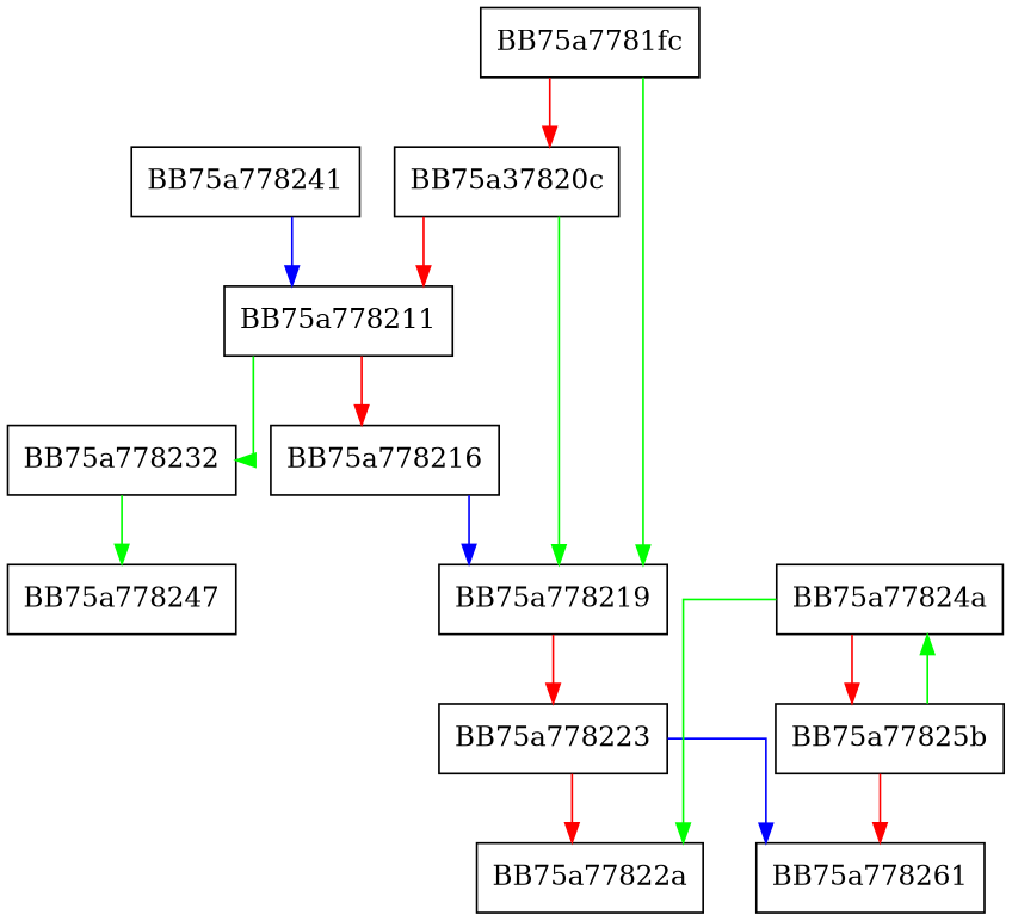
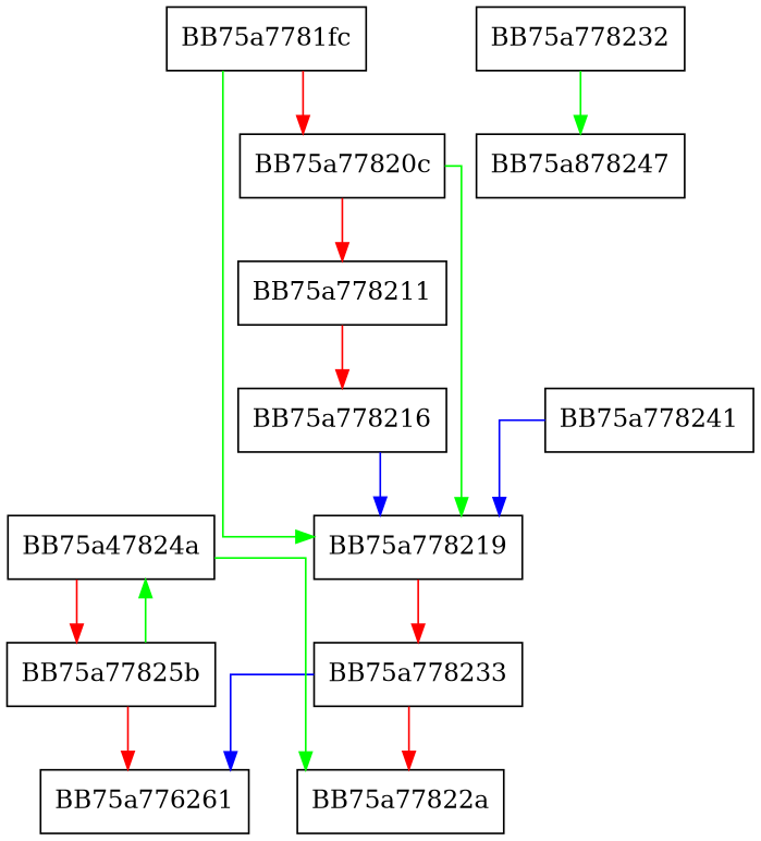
  digraph {
    splines=ortho
    node [shape=box]
    edge [color=red]
    BB75a7781fc
    BB75a778219
-   BB75a77820c [label=BB75a37820c]
-   BB75a778223
+   BB75a77820c
+   BB75a778223 [label=BB75a778233]
    BB75a778211
    BB75a77822a
-   BB75a778261
+   BB75a778261 [label=BB75a776261]
    BB75a778232
    BB75a778216
-   BB75a778247
-   BB75a77824a
+   BB75a778247 [label=BB75a878247]
+   BB75a77824a [label=BB75a47824a]
    BB75a77825b
    BB75a778241
    BB75a7781fc -> BB75a778219 [color=green]
    BB75a7781fc -> BB75a77820c
    BB75a778219 -> BB75a778223
    BB75a77820c -> BB75a778219 [color=green]
    BB75a77820c -> BB75a778211
    BB75a778223 -> BB75a77822a
    BB75a778223 -> BB75a778261 [color=blue]
-   BB75a778211 -> BB75a778232 [color=green]
    BB75a778211 -> BB75a778216
    BB75a778232 -> BB75a778247 [color=green]
    BB75a778216 -> BB75a778219 [color=blue]
    BB75a77824a -> BB75a77822a [color=green]
    BB75a77824a -> BB75a77825b
    BB75a77825b -> BB75a778261
    BB75a77825b -> BB75a77824a [color=green]
-   BB75a778241 -> BB75a778211 [color=blue]
+   BB75a778241 -> BB75a778219 [color=blue]
  }
